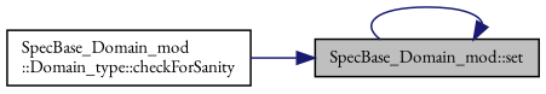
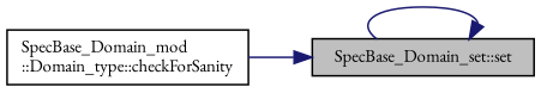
  digraph {
    rankdir=RL
    fontname="EB Garamond"
    node [color=black fontname="EB Garamond" fontsize=10 shape=record style=filled]
    edge [color=midnightblue dir=back fontname="EB Garamond" fontsize=10 labelfontname=Helvetica labelfontsize=10 style=solid]
-   n1 [fillcolor=grey75 fontcolor=black height=0.2 label="SpecBase_Domain_mod::set" width=0.4]
+   n1 [fillcolor=grey75 fontcolor=black height=0.2 label="SpecBase_Domain_set::set" width=0.4]
    n2 [fillcolor=white height=0.2 label="SpecBase_Domain_mod\l::Domain_type::checkForSanity" width=0.4]
    n1 -> n1
    n1 -> n2
  }
